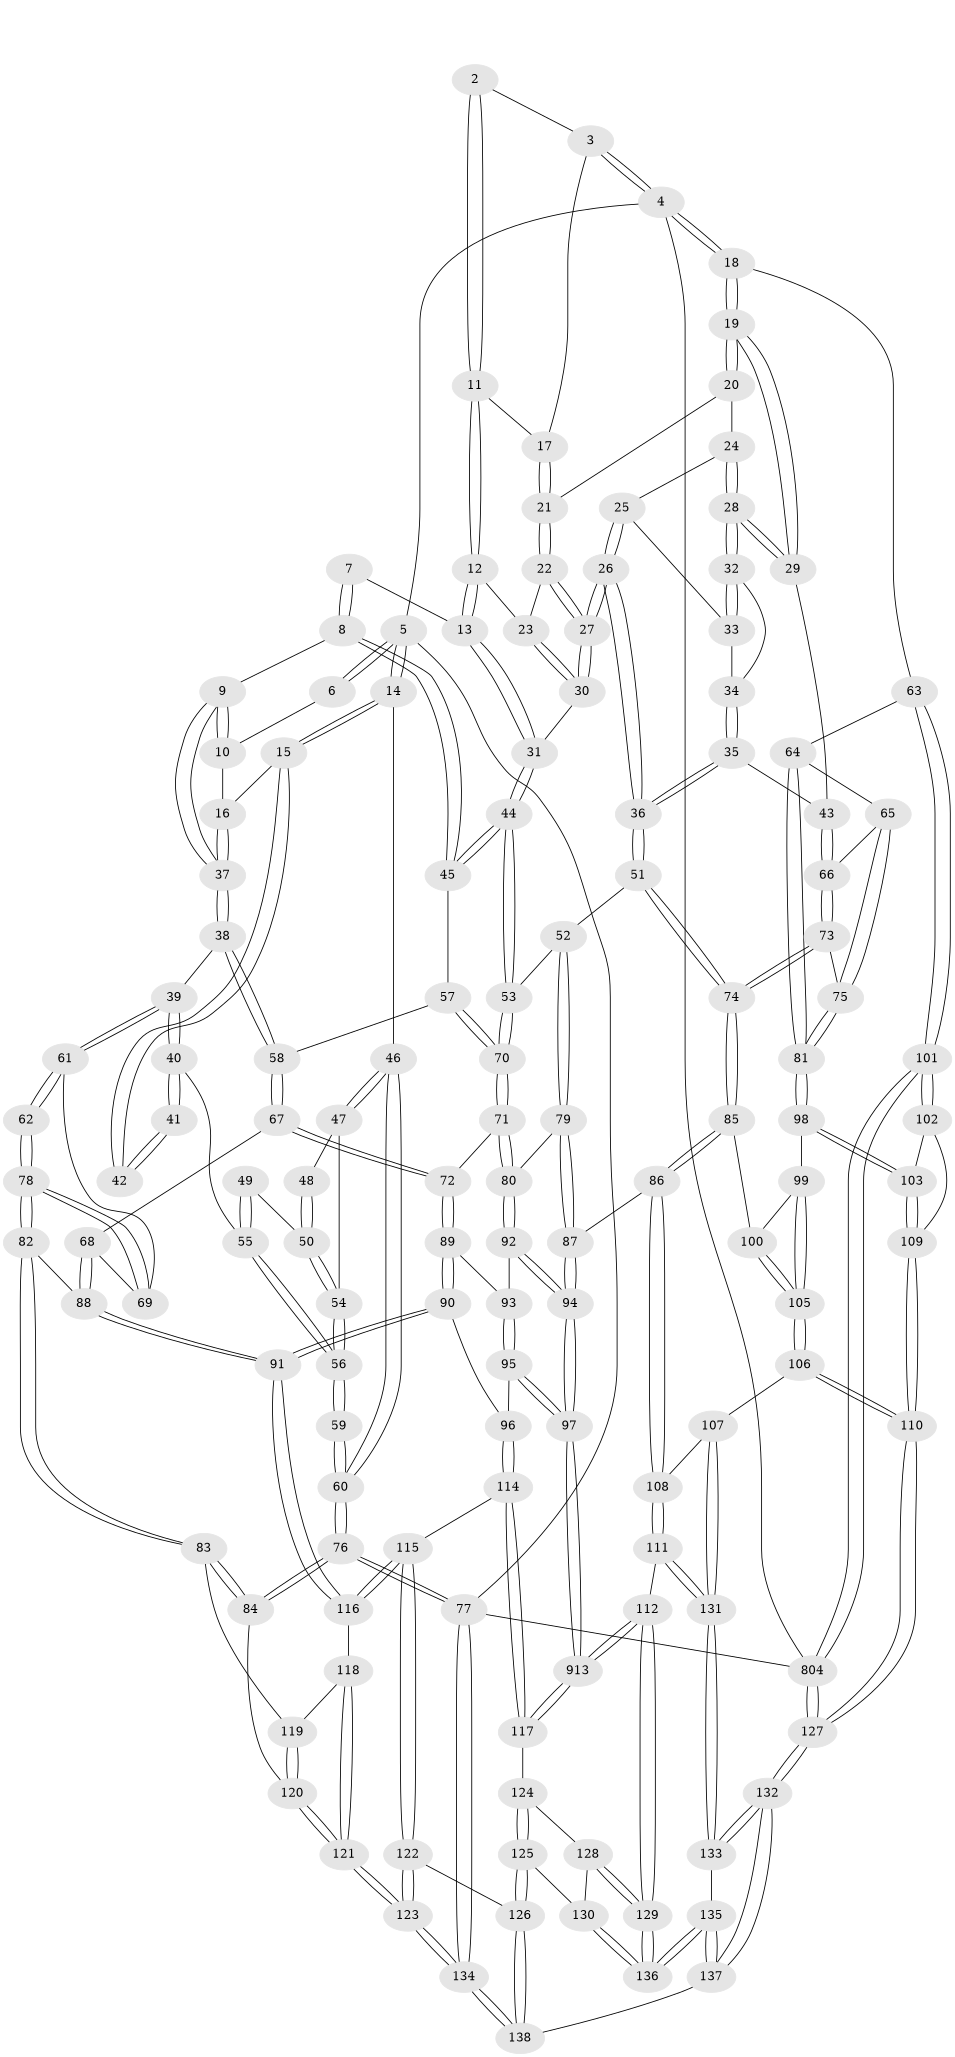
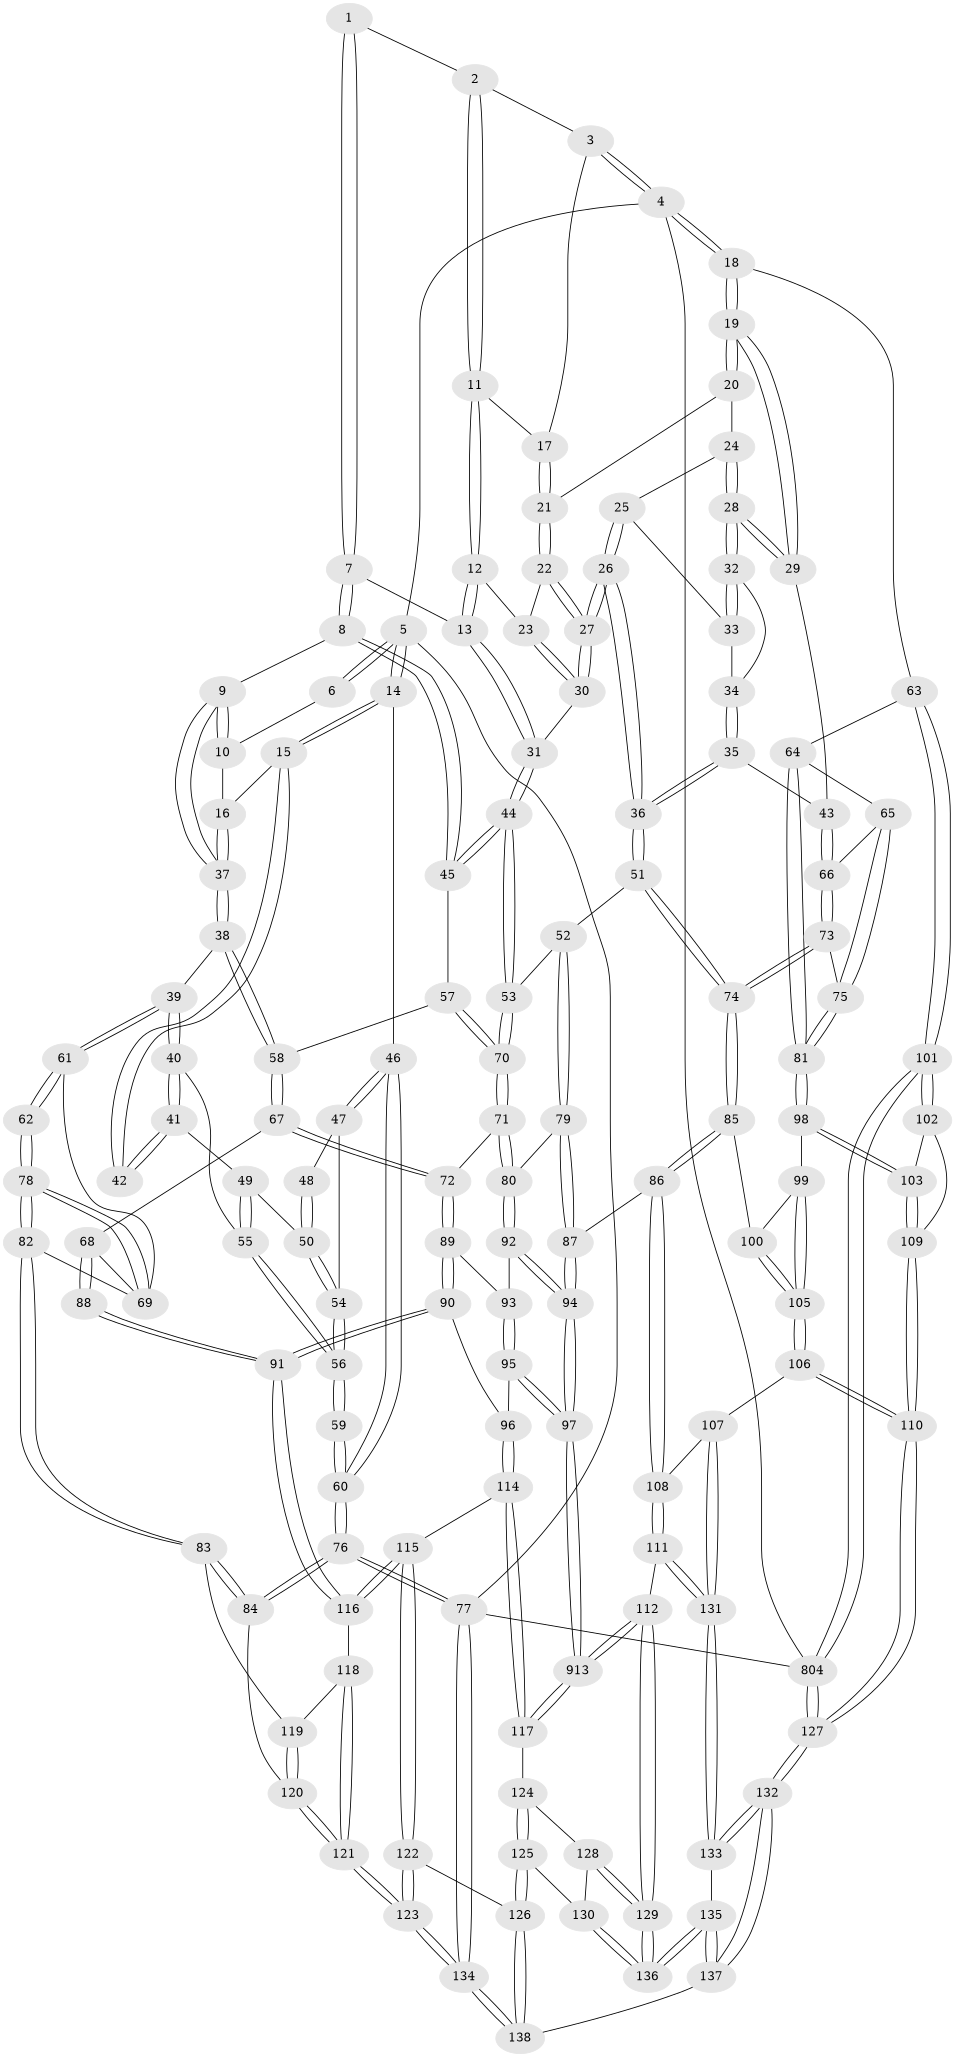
  graph {
    node [color=gray90 style=filled]
+   1
    2
    7
    3
    11
    8
    13
    4
    17
    12
    5
    18
    n13 [label=804]
    21
    6
    14
    77
    19
    63
    127
    10
    15
    46
    134
    16
    9
    45
    31
    37
    57
    38
    23
    30
    44
    42
    47
    60
    22
    20
    29
    64
    101
    24
    43
    25
    28
    27
    26
    33
    32
    36
    34
    51
    66
    53
    35
    52
    74
    39
    58
    40
    61
    67
    41
    55
    62
    69
    49
    56
    50
    73
    70
    48
    54
    76
    79
    85
    80
    87
    71
    59
    68
    72
    78
    84
    82
    65
    81
    102
    75
    98
    88
    89
    91
    92
    90
    93
    86
    100
    120
    138
    83
    94
    99
    103
    119
    121
    108
    105
    111
    97
    116
    96
    95
    114
    118
    n117 [label=913]
    117
    115
    109
    106
    110
    132
    107
    131
    133
    112
    129
    136
    124
    122
    123
    126
    125
    128
    130
    137
    135
+   1 -- 2
+   1 -- 7
+   1 -- 7
    2 -- 3
    2 -- 11
    2 -- 11
    7 -- 8
    7 -- 8
    7 -- 13
    3 -- 4
    3 -- 4
    3 -- 17
    11 -- 17
    11 -- 12
    11 -- 12
    8 -- 9
    8 -- 45
    8 -- 45
    13 -- 31
    13 -- 31
    4 -- 5
    4 -- 18
    4 -- 18
    4 -- n13
    17 -- 21
    17 -- 21
    12 -- 13
    12 -- 13
    12 -- 23
    5 -- 6
    5 -- 6
    5 -- 14
    5 -- 14
    5 -- 77
    18 -- 19
    18 -- 19
    18 -- 63
    n13 -- 127
    n13 -- 127
    21 -- 22
    21 -- 22
    6 -- 10
    14 -- 15
    14 -- 15
    14 -- 46
    77 -- n13
    77 -- 134
    77 -- 134
    19 -- 20
    19 -- 20
    19 -- 29
    19 -- 29
    63 -- 64
    63 -- 101
    63 -- 101
    127 -- 132
    127 -- 132
    10 -- 16
    15 -- 16
    15 -- 42
    15 -- 42
    46 -- 47
    46 -- 47
    46 -- 60
    46 -- 60
    134 -- 138
    134 -- 138
    16 -- 37
    16 -- 37
    9 -- 10
    9 -- 10
    9 -- 37
    9 -- 37
    45 -- 57
    31 -- 44
    31 -- 44
    37 -- 38
    37 -- 38
    57 -- 58
    57 -- 70
    57 -- 70
    38 -- 39
    38 -- 58
    38 -- 58
    23 -- 30
    23 -- 30
    30 -- 31
    44 -- 45
    44 -- 45
    44 -- 53
    44 -- 53
    47 -- 48
    47 -- 54
    60 -- 76
    60 -- 76
    22 -- 23
    22 -- 27
    22 -- 27
    20 -- 21
    20 -- 24
    29 -- 43
    64 -- 65
    64 -- 81
    64 -- 81
    101 -- n13
    101 -- n13
    101 -- 102
    101 -- 102
    24 -- 25
    24 -- 28
    24 -- 28
    43 -- 66
    43 -- 66
    25 -- 26
    25 -- 26
    25 -- 33
    28 -- 29
    28 -- 29
    28 -- 32
    28 -- 32
    27 -- 30
    27 -- 30
    26 -- 27
    26 -- 27
    26 -- 36
    26 -- 36
    33 -- 34
    32 -- 33
    32 -- 33
    32 -- 34
    36 -- 51
    36 -- 51
    34 -- 35
    34 -- 35
    51 -- 52
    51 -- 74
    51 -- 74
    66 -- 73
    66 -- 73
    53 -- 70
    53 -- 70
    35 -- 43
    35 -- 36
    35 -- 36
    52 -- 53
    52 -- 79
    52 -- 79
    74 -- 85
    74 -- 85
    39 -- 40
    39 -- 40
    39 -- 61
    39 -- 61
    58 -- 67
    58 -- 67
    40 -- 41
    40 -- 41
    40 -- 55
    61 -- 62
    61 -- 62
    61 -- 69
    67 -- 68
    67 -- 72
    67 -- 72
    41 -- 42
    41 -- 42
+   41 -- 49
    55 -- 56
    55 -- 56
    62 -- 78
    62 -- 78
    69 -- 78
    69 -- 78
    49 -- 55
    49 -- 55
    49 -- 50
    56 -- 59
    56 -- 59
    50 -- 54
    50 -- 54
    73 -- 74
    73 -- 74
    73 -- 75
    70 -- 71
    70 -- 71
    48 -- 50
    48 -- 50
    54 -- 56
    54 -- 56
    76 -- 77
    76 -- 77
    76 -- 84
    76 -- 84
    79 -- 80
    79 -- 87
    79 -- 87
    85 -- 86
    85 -- 86
    85 -- 100
    80 -- 92
    80 -- 92
    87 -- 94
    87 -- 94
    71 -- 80
    71 -- 80
    71 -- 72
    59 -- 60
    59 -- 60
    68 -- 69
    68 -- 88
    68 -- 88
    72 -- 89
    72 -- 89
    78 -- 82
    78 -- 82
    84 -- 120
-   82 -- 88
+   82 -- 69
    82 -- 83
    82 -- 83
    65 -- 66
    65 -- 75
    65 -- 75
    81 -- 98
    81 -- 98
    102 -- 103
    102 -- 109
    75 -- 81
    75 -- 81
    98 -- 99
    98 -- 103
    98 -- 103
    88 -- 91
    88 -- 91
    89 -- 90
    89 -- 90
    89 -- 93
    91 -- 116
    91 -- 116
    92 -- 93
    92 -- 94
    92 -- 94
    90 -- 91
    90 -- 91
    90 -- 96
    93 -- 95
    93 -- 95
    86 -- 87
    86 -- 108
    86 -- 108
    100 -- 105
    100 -- 105
    120 -- 121
    120 -- 121
    83 -- 84
    83 -- 84
    83 -- 119
    94 -- 97
    94 -- 97
    99 -- 100
    99 -- 105
    99 -- 105
    103 -- 109
    103 -- 109
    119 -- 120
    119 -- 120
    121 -- 123
    121 -- 123
    108 -- 111
    108 -- 111
    105 -- 106
    105 -- 106
    111 -- 131
    111 -- 131
    111 -- 112
    97 -- n117
    97 -- n117
    116 -- 118
    96 -- 114
    96 -- 114
    95 -- 97
    95 -- 97
    95 -- 96
    114 -- 117
    114 -- 117
    114 -- 115
    118 -- 119
    118 -- 121
    118 -- 121
    n117 -- 117
    n117 -- 117
    117 -- 124
    115 -- 116
    115 -- 116
    115 -- 122
    115 -- 122
    109 -- 110
    109 -- 110
    106 -- 110
    106 -- 110
    106 -- 107
    110 -- 127
    110 -- 127
    132 -- 133
    132 -- 133
    132 -- 137
    132 -- 137
    107 -- 108
    107 -- 131
    107 -- 131
    131 -- 133
    131 -- 133
    133 -- 135
    112 -- n117
    112 -- n117
    112 -- 129
    112 -- 129
    129 -- 136
    129 -- 136
    124 -- 125
    124 -- 125
    124 -- 128
    122 -- 123
    122 -- 123
    122 -- 126
    123 -- 134
    123 -- 134
    126 -- 138
    126 -- 138
    125 -- 126
    125 -- 126
    125 -- 130
    128 -- 129
    128 -- 129
    128 -- 130
    130 -- 136
    130 -- 136
    137 -- 138
    135 -- 136
    135 -- 136
    135 -- 137
    135 -- 137
  }
